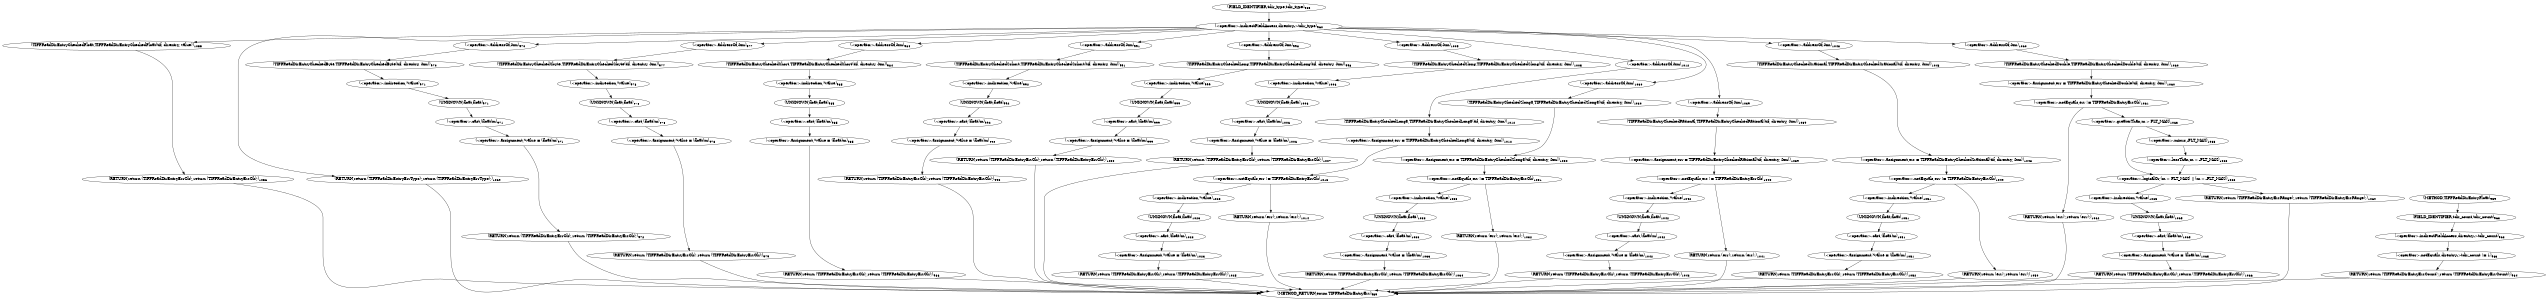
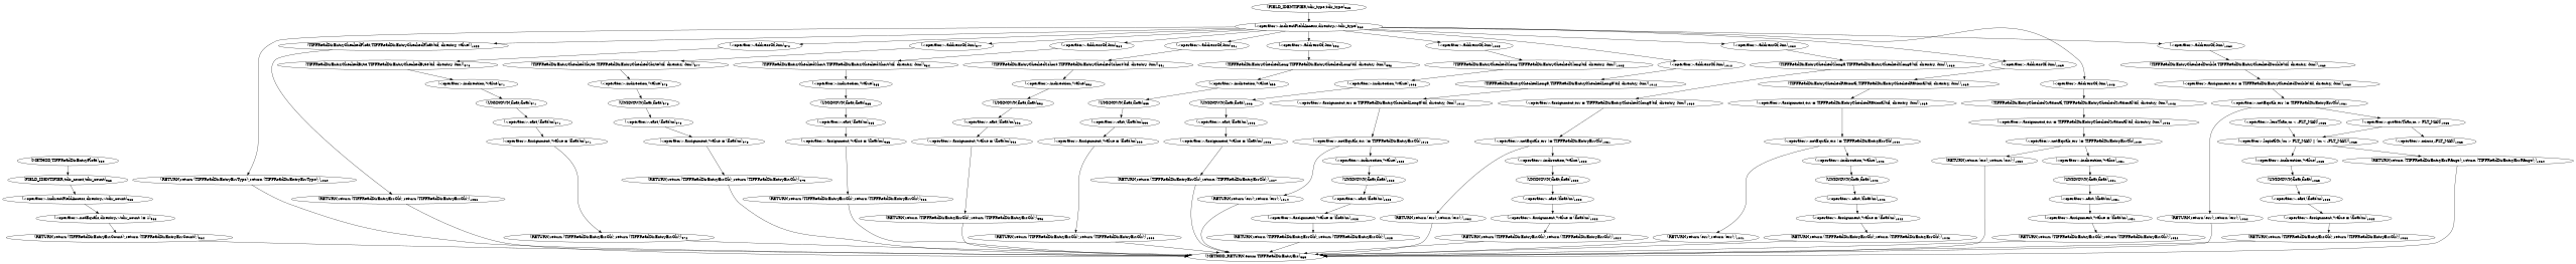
  digraph {
    n1 [label=<(&lt;operator&gt;.notEquals,direntry-&gt;tdir_count != 1)<SUB>963</SUB>>]
    n2 [label=<(RETURN,return (TIFFReadDirEntryErrCount);,return (TIFFReadDirEntryErrCount);)<SUB>964</SUB>>]
    n3 [label=<(METHOD_RETURN,enum TIFFReadDirEntryErr)<SUB>959</SUB>>]
    n4 [label=<(FIELD_IDENTIFIER,tdir_type,tdir_type)<SUB>965</SUB>>]
    n5 [label=<(&lt;operator&gt;.indirectFieldAccess,direntry-&gt;tdir_type)<SUB>960</SUB>>]
    n6 [label=<(TIFFReadDirEntryCheckedFloat,TIFFReadDirEntryCheckedFloat(tif, direntry, value))<SUB>1055</SUB>>]
    n7 [label=<(RETURN,return (TIFFReadDirEntryErrType);,return (TIFFReadDirEntryErrType);)<SUB>1069</SUB>>]
    n8 [label=<(&lt;operator&gt;.addressOf,&amp;m)<SUB>970</SUB>>]
    n9 [label=<(&lt;operator&gt;.addressOf,&amp;m)<SUB>977</SUB>>]
    n10 [label=<(&lt;operator&gt;.addressOf,&amp;m)<SUB>984</SUB>>]
    n11 [label=<(&lt;operator&gt;.addressOf,&amp;m)<SUB>991</SUB>>]
    n12 [label=<(&lt;operator&gt;.addressOf,&amp;m)<SUB>998</SUB>>]
    n13 [label=<(&lt;operator&gt;.addressOf,&amp;m)<SUB>1005</SUB>>]
    n14 [label=<(&lt;operator&gt;.addressOf,&amp;m)<SUB>1012</SUB>>]
    n15 [label=<(&lt;operator&gt;.addressOf,&amp;m)<SUB>1030</SUB>>]
    n16 [label=<(&lt;operator&gt;.addressOf,&amp;m)<SUB>1039</SUB>>]
    n17 [label=<(&lt;operator&gt;.addressOf,&amp;m)<SUB>1048</SUB>>]
    n18 [label=<(&lt;operator&gt;.addressOf,&amp;m)<SUB>1060</SUB>>]
    n19 [label=<(RETURN,return (TIFFReadDirEntryErrOk);,return (TIFFReadDirEntryErrOk);)<SUB>1056</SUB>>]
    n20 [label=<(TIFFReadDirEntryCheckedByte,TIFFReadDirEntryCheckedByte(tif, direntry, &amp;m))<SUB>970</SUB>>]
    n21 [label=<(TIFFReadDirEntryCheckedSbyte,TIFFReadDirEntryCheckedSbyte(tif, direntry, &amp;m))<SUB>977</SUB>>]
    n22 [label=<(TIFFReadDirEntryCheckedShort,TIFFReadDirEntryCheckedShort(tif, direntry, &amp;m))<SUB>984</SUB>>]
    n23 [label=<(TIFFReadDirEntryCheckedSshort,TIFFReadDirEntryCheckedSshort(tif, direntry, &amp;m))<SUB>991</SUB>>]
    n24 [label=<(TIFFReadDirEntryCheckedLong,TIFFReadDirEntryCheckedLong(tif, direntry, &amp;m))<SUB>998</SUB>>]
    n25 [label=<(TIFFReadDirEntryCheckedSlong,TIFFReadDirEntryCheckedSlong(tif, direntry, &amp;m))<SUB>1005</SUB>>]
    n26 [label=<(TIFFReadDirEntryCheckedLong8,TIFFReadDirEntryCheckedLong8(tif, direntry, &amp;m))<SUB>1012</SUB>>]
    n27 [label=<(TIFFReadDirEntryCheckedSlong8,TIFFReadDirEntryCheckedSlong8(tif, direntry, &amp;m))<SUB>1030</SUB>>]
    n28 [label=<(TIFFReadDirEntryCheckedRational,TIFFReadDirEntryCheckedRational(tif, direntry, &amp;m))<SUB>1039</SUB>>]
    n29 [label=<(TIFFReadDirEntryCheckedSrational,TIFFReadDirEntryCheckedSrational(tif, direntry, &amp;m))<SUB>1048</SUB>>]
    n30 [label=<(TIFFReadDirEntryCheckedDouble,TIFFReadDirEntryCheckedDouble(tif, direntry, &amp;m))<SUB>1060</SUB>>]
    n31 [label=<(&lt;operator&gt;.indirectFieldAccess,direntry-&gt;tdir_count)<SUB>963</SUB>>]
    n32 [label=<(FIELD_IDENTIFIER,tdir_count,tdir_count)<SUB>963</SUB>>]
    n33 [label=<(&lt;operator&gt;.indirection,*value)<SUB>971</SUB>>]
    n34 [label=<(UNKNOWN,float,float)<SUB>971</SUB>>]
    n35 [label=<(&lt;operator&gt;.assignment,*value = (float)m)<SUB>971</SUB>>]
    n36 [label=<(RETURN,return (TIFFReadDirEntryErrOk);,return (TIFFReadDirEntryErrOk);)<SUB>972</SUB>>]
    n37 [label=<(&lt;operator&gt;.indirection,*value)<SUB>978</SUB>>]
    n38 [label=<(UNKNOWN,float,float)<SUB>978</SUB>>]
    n39 [label=<(&lt;operator&gt;.assignment,*value = (float)m)<SUB>978</SUB>>]
    n40 [label=<(RETURN,return (TIFFReadDirEntryErrOk);,return (TIFFReadDirEntryErrOk);)<SUB>979</SUB>>]
    n41 [label=<(&lt;operator&gt;.indirection,*value)<SUB>985</SUB>>]
    n42 [label=<(UNKNOWN,float,float)<SUB>985</SUB>>]
    n43 [label=<(&lt;operator&gt;.assignment,*value = (float)m)<SUB>985</SUB>>]
    n44 [label=<(RETURN,return (TIFFReadDirEntryErrOk);,return (TIFFReadDirEntryErrOk);)<SUB>986</SUB>>]
    n45 [label=<(&lt;operator&gt;.indirection,*value)<SUB>992</SUB>>]
    n46 [label=<(UNKNOWN,float,float)<SUB>992</SUB>>]
    n47 [label=<(&lt;operator&gt;.assignment,*value = (float)m)<SUB>992</SUB>>]
    n48 [label=<(RETURN,return (TIFFReadDirEntryErrOk);,return (TIFFReadDirEntryErrOk);)<SUB>993</SUB>>]
    n49 [label=<(&lt;operator&gt;.indirection,*value)<SUB>999</SUB>>]
    n50 [label=<(UNKNOWN,float,float)<SUB>999</SUB>>]
    n51 [label=<(&lt;operator&gt;.assignment,*value = (float)m)<SUB>999</SUB>>]
    n52 [label=<(RETURN,return (TIFFReadDirEntryErrOk);,return (TIFFReadDirEntryErrOk);)<SUB>1000</SUB>>]
    n53 [label=<(&lt;operator&gt;.indirection,*value)<SUB>1006</SUB>>]
    n54 [label=<(UNKNOWN,float,float)<SUB>1006</SUB>>]
    n55 [label=<(&lt;operator&gt;.assignment,*value = (float)m)<SUB>1006</SUB>>]
    n56 [label=<(RETURN,return (TIFFReadDirEntryErrOk);,return (TIFFReadDirEntryErrOk);)<SUB>1007</SUB>>]
    n57 [label=<(&lt;operator&gt;.assignment,err = TIFFReadDirEntryCheckedLong8(tif, direntry, &amp;m))<SUB>1012</SUB>>]
    n58 [label=<(&lt;operator&gt;.notEquals,err != TIFFReadDirEntryErrOk)<SUB>1013</SUB>>]
    n59 [label=<(&lt;operator&gt;.indirection,*value)<SUB>1023</SUB>>]
    n60 [label=<(RETURN,return (err);,return (err);)<SUB>1014</SUB>>]
    n61 [label=<(&lt;operator&gt;.assignment,*value = (float)m)<SUB>1023</SUB>>]
    n62 [label=<(RETURN,return (TIFFReadDirEntryErrOk);,return (TIFFReadDirEntryErrOk);)<SUB>1025</SUB>>]
    n63 [label=<(&lt;operator&gt;.assignment,err = TIFFReadDirEntryCheckedSlong8(tif, direntry, &amp;m))<SUB>1030</SUB>>]
    n64 [label=<(&lt;operator&gt;.notEquals,err != TIFFReadDirEntryErrOk)<SUB>1031</SUB>>]
    n65 [label=<(&lt;operator&gt;.indirection,*value)<SUB>1033</SUB>>]
    n66 [label=<(RETURN,return (err);,return (err);)<SUB>1032</SUB>>]
    n67 [label=<(&lt;operator&gt;.assignment,*value = (float)m)<SUB>1033</SUB>>]
    n68 [label=<(RETURN,return (TIFFReadDirEntryErrOk);,return (TIFFReadDirEntryErrOk);)<SUB>1034</SUB>>]
    n69 [label=<(&lt;operator&gt;.assignment,err = TIFFReadDirEntryCheckedRational(tif, direntry, &amp;m))<SUB>1039</SUB>>]
    n70 [label=<(&lt;operator&gt;.notEquals,err != TIFFReadDirEntryErrOk)<SUB>1040</SUB>>]
    n71 [label=<(&lt;operator&gt;.indirection,*value)<SUB>1042</SUB>>]
    n72 [label=<(RETURN,return (err);,return (err);)<SUB>1041</SUB>>]
    n73 [label=<(&lt;operator&gt;.assignment,*value = (float)m)<SUB>1042</SUB>>]
    n74 [label=<(RETURN,return (TIFFReadDirEntryErrOk);,return (TIFFReadDirEntryErrOk);)<SUB>1043</SUB>>]
    n75 [label=<(&lt;operator&gt;.assignment,err = TIFFReadDirEntryCheckedSrational(tif, direntry, &amp;m))<SUB>1048</SUB>>]
    n76 [label=<(&lt;operator&gt;.notEquals,err != TIFFReadDirEntryErrOk)<SUB>1049</SUB>>]
    n77 [label=<(&lt;operator&gt;.indirection,*value)<SUB>1051</SUB>>]
    n78 [label=<(RETURN,return (err);,return (err);)<SUB>1050</SUB>>]
    n79 [label=<(&lt;operator&gt;.assignment,*value = (float)m)<SUB>1051</SUB>>]
    n80 [label=<(RETURN,return (TIFFReadDirEntryErrOk);,return (TIFFReadDirEntryErrOk);)<SUB>1052</SUB>>]
    n81 [label=<(&lt;operator&gt;.assignment,err = TIFFReadDirEntryCheckedDouble(tif, direntry, &amp;m))<SUB>1060</SUB>>]
    n82 [label=<(&lt;operator&gt;.notEquals,err != TIFFReadDirEntryErrOk)<SUB>1061</SUB>>]
    n83 [label=<(RETURN,return (err);,return (err);)<SUB>1062</SUB>>]
    n84 [label=<(&lt;operator&gt;.greaterThan,m &gt; FLT_MAX)<SUB>1063</SUB>>]
    n85 [label=<(&lt;operator&gt;.assignment,*value = (float)m)<SUB>1065</SUB>>]
    n86 [label=<(RETURN,return (TIFFReadDirEntryErrOk);,return (TIFFReadDirEntryErrOk);)<SUB>1066</SUB>>]
    n87 [label=<(&lt;operator&gt;.cast,(float)m)<SUB>971</SUB>>]
    n88 [label=<(&lt;operator&gt;.cast,(float)m)<SUB>978</SUB>>]
    n89 [label=<(&lt;operator&gt;.cast,(float)m)<SUB>985</SUB>>]
    n90 [label=<(&lt;operator&gt;.cast,(float)m)<SUB>992</SUB>>]
    n91 [label=<(&lt;operator&gt;.cast,(float)m)<SUB>999</SUB>>]
    n92 [label=<(&lt;operator&gt;.cast,(float)m)<SUB>1006</SUB>>]
    n93 [label=<(UNKNOWN,float,float)<SUB>1023</SUB>>]
    n94 [label=<(&lt;operator&gt;.cast,(float)m)<SUB>1023</SUB>>]
    n95 [label=<(UNKNOWN,float,float)<SUB>1033</SUB>>]
    n96 [label=<(&lt;operator&gt;.cast,(float)m)<SUB>1033</SUB>>]
    n97 [label=<(UNKNOWN,float,float)<SUB>1042</SUB>>]
    n98 [label=<(&lt;operator&gt;.cast,(float)m)<SUB>1042</SUB>>]
    n99 [label=<(UNKNOWN,float,float)<SUB>1051</SUB>>]
    n100 [label=<(&lt;operator&gt;.cast,(float)m)<SUB>1051</SUB>>]
    n101 [label=<(&lt;operator&gt;.logicalOr,(m &gt; FLT_MAX) || (m &lt; -FLT_MAX))<SUB>1063</SUB>>]
    n102 [label=<(&lt;operator&gt;.minus,-FLT_MAX)<SUB>1063</SUB>>]
    n103 [label=<(&lt;operator&gt;.indirection,*value)<SUB>1065</SUB>>]
    n104 [label=<(RETURN,return (TIFFReadDirEntryErrRange);,return (TIFFReadDirEntryErrRange);)<SUB>1064</SUB>>]
    n105 [label=<(UNKNOWN,float,float)<SUB>1065</SUB>>]
    n106 [label=<(&lt;operator&gt;.cast,(float)m)<SUB>1065</SUB>>]
    n107 [label=<(&lt;operator&gt;.lessThan,m &lt; -FLT_MAX)<SUB>1063</SUB>>]
    n108 [label=<(METHOD,TIFFReadDirEntryFloat)<SUB>959</SUB>>]
    n1 -> n2
    n2 -> n3
    n4 -> n5
    n5 -> n6
    n5 -> n7
    n5 -> n8
    n5 -> n9
    n5 -> n10
    n5 -> n11
    n5 -> n12
    n5 -> n13
    n5 -> n14
    n5 -> n15
    n5 -> n16
    n5 -> n17
    n5 -> n18
    n6 -> n19
    n7 -> n3
    n8 -> n20
    n9 -> n21
    n10 -> n22
    n11 -> n23
    n12 -> n24
    n13 -> n25
    n14 -> n26
    n15 -> n27
    n16 -> n28
    n17 -> n29
    n18 -> n30
    n19 -> n3
    n20 -> n33
    n21 -> n37
    n22 -> n41
    n23 -> n45
    n24 -> n49
    n25 -> n53
    n26 -> n57
    n27 -> n63
    n28 -> n69
    n29 -> n75
    n30 -> n81
    n31 -> n1
    n32 -> n31
    n33 -> n34
    n34 -> n87
    n35 -> n36
    n36 -> n3
    n37 -> n38
    n38 -> n88
    n39 -> n40
    n40 -> n3
    n41 -> n42
    n42 -> n89
    n43 -> n44
    n44 -> n3
    n45 -> n46
    n46 -> n90
    n47 -> n48
    n48 -> n3
    n49 -> n50
    n50 -> n91
    n51 -> n52
    n52 -> n3
    n53 -> n54
    n54 -> n92
    n55 -> n56
    n56 -> n3
    n57 -> n58
    n58 -> n59
    n58 -> n60
    n59 -> n93
    n60 -> n3
    n61 -> n62
    n62 -> n3
    n63 -> n64
    n64 -> n65
    n64 -> n66
    n65 -> n95
    n66 -> n3
    n67 -> n68
    n68 -> n3
    n69 -> n70
    n70 -> n71
    n70 -> n72
    n71 -> n97
    n72 -> n3
    n73 -> n74
    n74 -> n3
    n75 -> n76
    n76 -> n77
    n76 -> n78
    n77 -> n99
    n78 -> n3
    n79 -> n80
    n80 -> n3
    n81 -> n82
    n82 -> n83
    n82 -> n84
    n83 -> n3
    n84 -> n101
    n84 -> n102
    n85 -> n86
    n86 -> n3
    n87 -> n35
    n88 -> n39
    n89 -> n43
    n90 -> n47
    n91 -> n51
    n92 -> n55
    n93 -> n94
    n94 -> n61
    n95 -> n96
    n96 -> n67
    n97 -> n98
    n98 -> n73
    n99 -> n100
    n100 -> n79
    n101 -> n103
    n101 -> n104
-   n102 -> n107
    n103 -> n105
    n104 -> n3
    n105 -> n106
    n106 -> n85
    n107 -> n101
    n108 -> n32
  }
